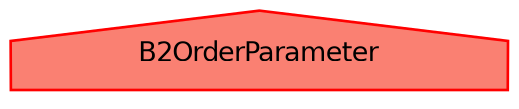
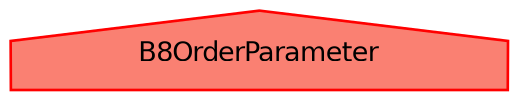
  digraph {
    rankdir=LR
-   n1 [color=red fillcolor=salmon fontname=Helvetica fontsize=10 height=0.2 label=B2OrderParameter shape=house style=filled width=0.4]
+   n1 [color=red fillcolor=salmon fontname=Helvetica fontsize=10 height=0.2 label=B8OrderParameter shape=house style=filled width=0.4]
  }
